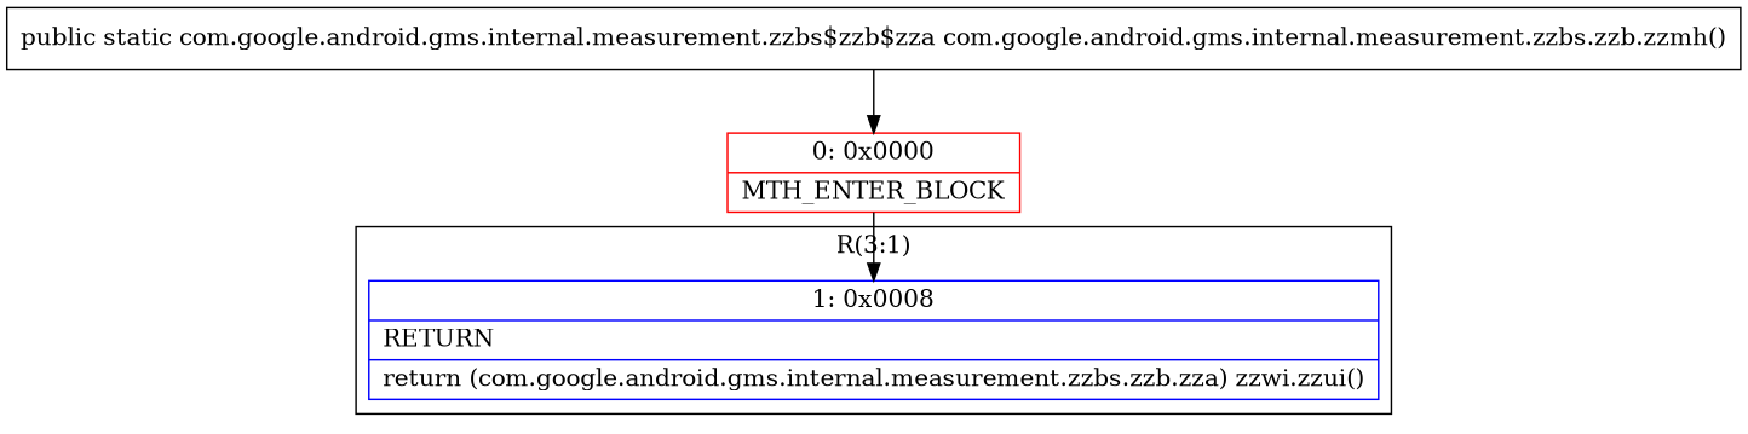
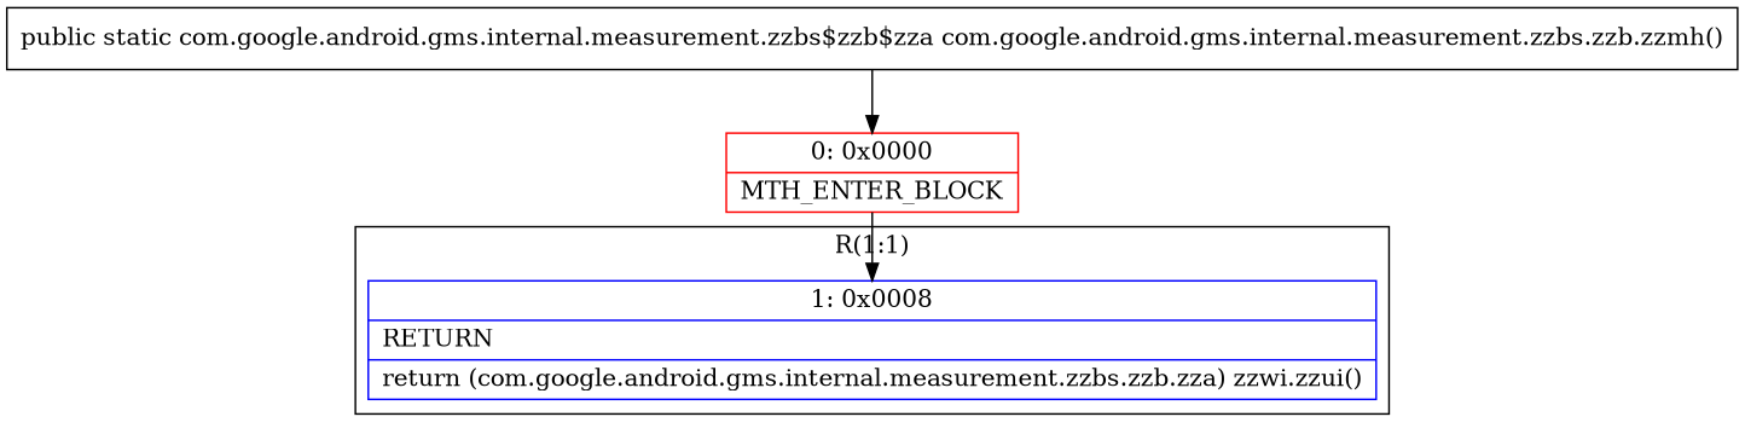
  digraph {
    node [shape=record]
    n1 [color=blue label="{1\:\ 0x0008|RETURN\l|return (com.google.android.gms.internal.measurement.zzbs.zzb.zza) zzwi.zzui()\l}"]
    n2 [color=red label="{0\:\ 0x0000|MTH_ENTER_BLOCK\l}"]
    n3 [label="{public static com.google.android.gms.internal.measurement.zzbs$zzb$zza com.google.android.gms.internal.measurement.zzbs.zzb.zzmh() }"]
    subgraph cluster_1 {
-     label="R(3:1)"
+     label="R(1:1)"
      n1
    }
    n2 -> n1
    n3 -> n2
  }
